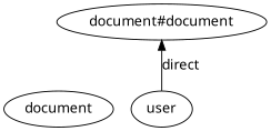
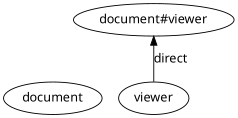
  digraph {
    rankdir=BT
    fontname="Noto Sans"
    node [fontname="Noto Sans"]
    n1 [label=document]
-   n2 [label="document#document"]
-   n3 [label=user]
+   n2 [label="document#viewer"]
+   n3 [label=viewer]
    n3 -> n2 [label=direct fontname="Noto Sans"]
  }
